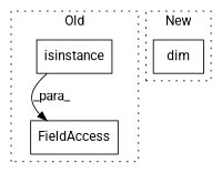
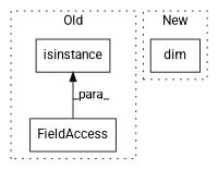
  digraph {
    fontname=Roboto
    node [a=32 shape=box fontname=Roboto]
    n1 [l="11,1" label=isinstance s="3022,3052"]
    n2 [a=22 l=13 label=FieldAccess s=3033]
    n3 [l=5 label=dim s=3262]
    subgraph cluster_1 {
      label=Old
      style=dotted
      n1
      n2
    }
    subgraph cluster_2 {
      label=New
      style=dotted
      n3
    }
-   n1 -> n2 [label=_para_ fontname=Roboto]
+   n2 -> n1 [label=_para_ fontname=Roboto]
  }
